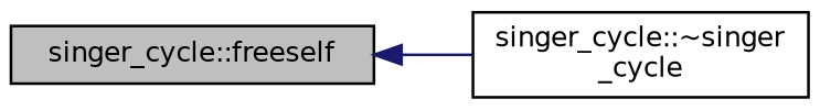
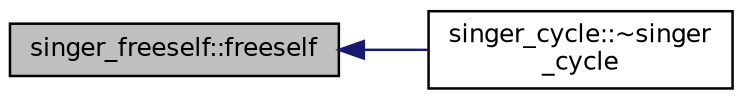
  digraph {
    rankdir=LR
    node [color=black fontname=Helvetica fontsize=10 shape=record style=filled]
-   n1 [fillcolor=grey75 fontcolor=black height=0.2 label="singer_cycle::freeself" width=0.4]
+   n1 [fillcolor=grey75 fontcolor=black height=0.2 label="singer_freeself::freeself" width=0.4]
    n2 [fillcolor=white height=0.2 label="singer_cycle::~singer\l_cycle" width=0.4]
    n1 -> n2 [color=midnightblue dir=back fontname=Helvetica fontsize=10 labelfontname=Helvetica labelfontsize=10 style=solid]
  }
